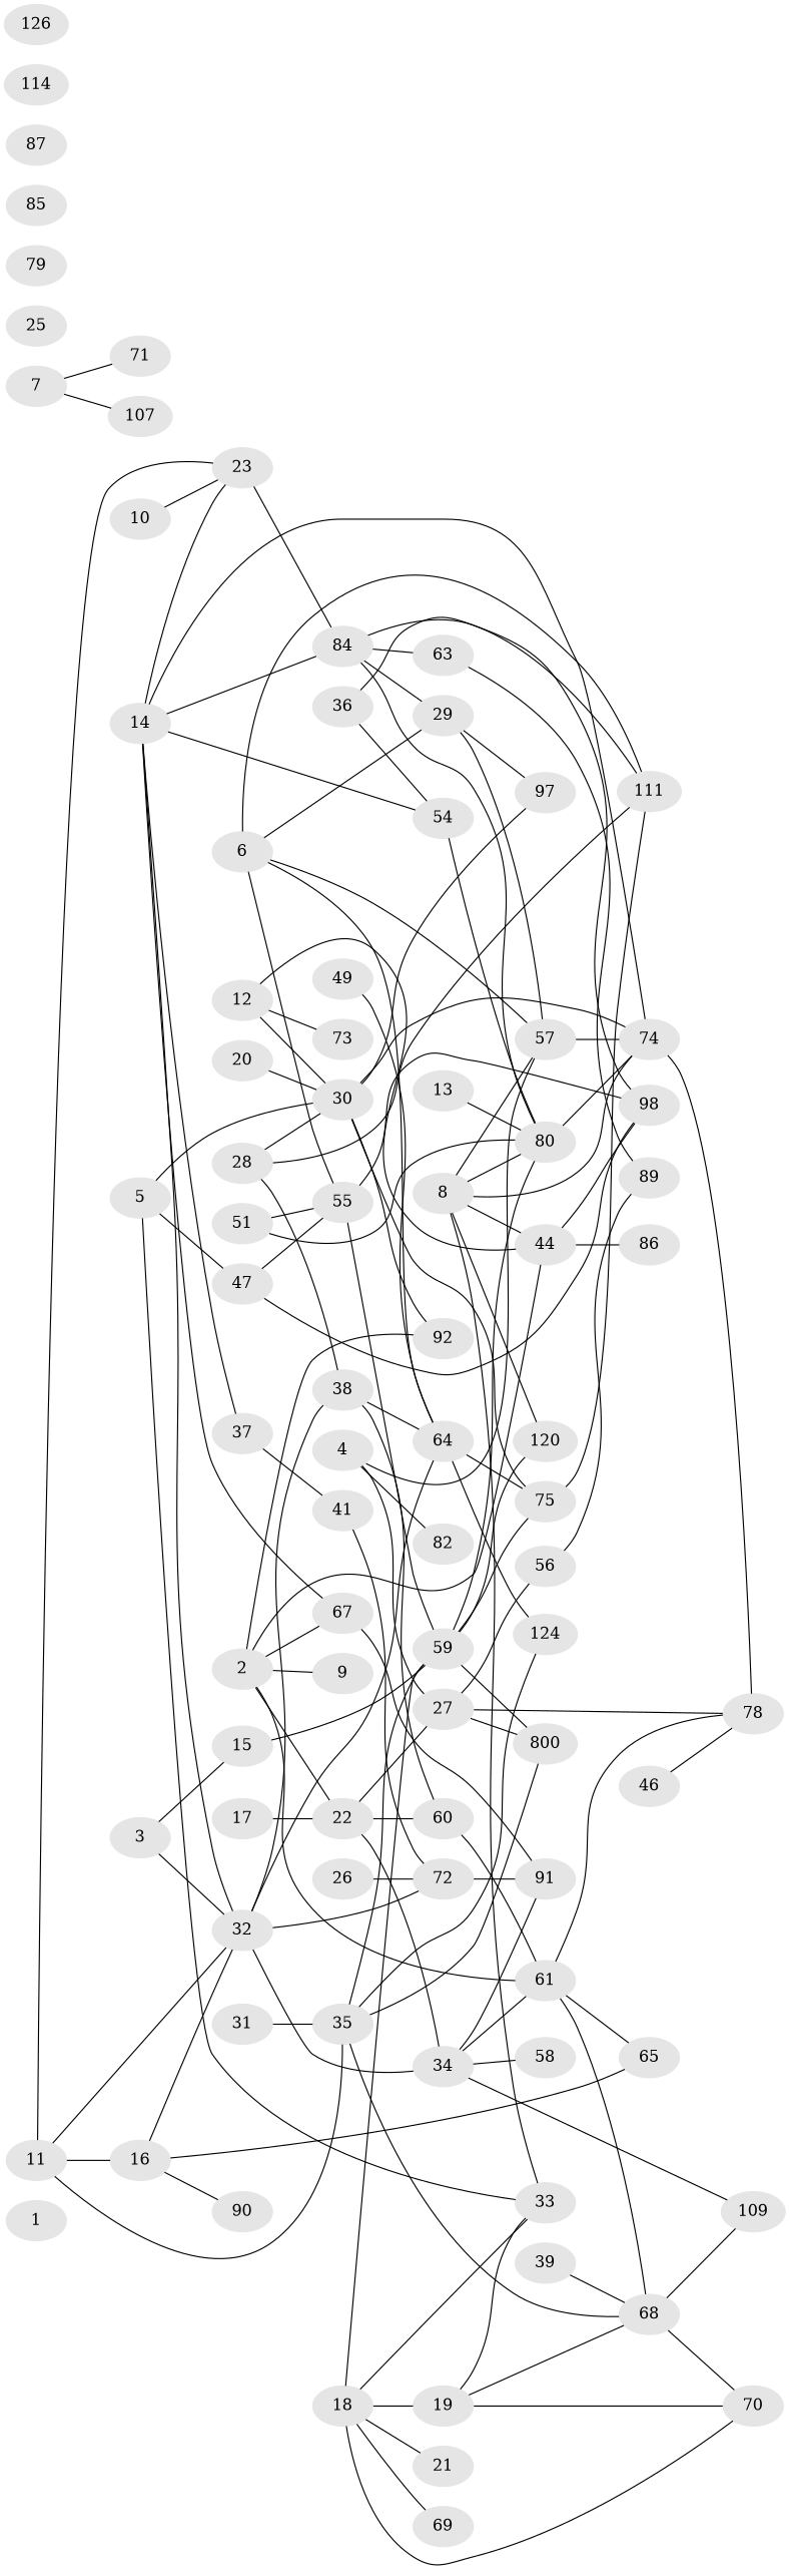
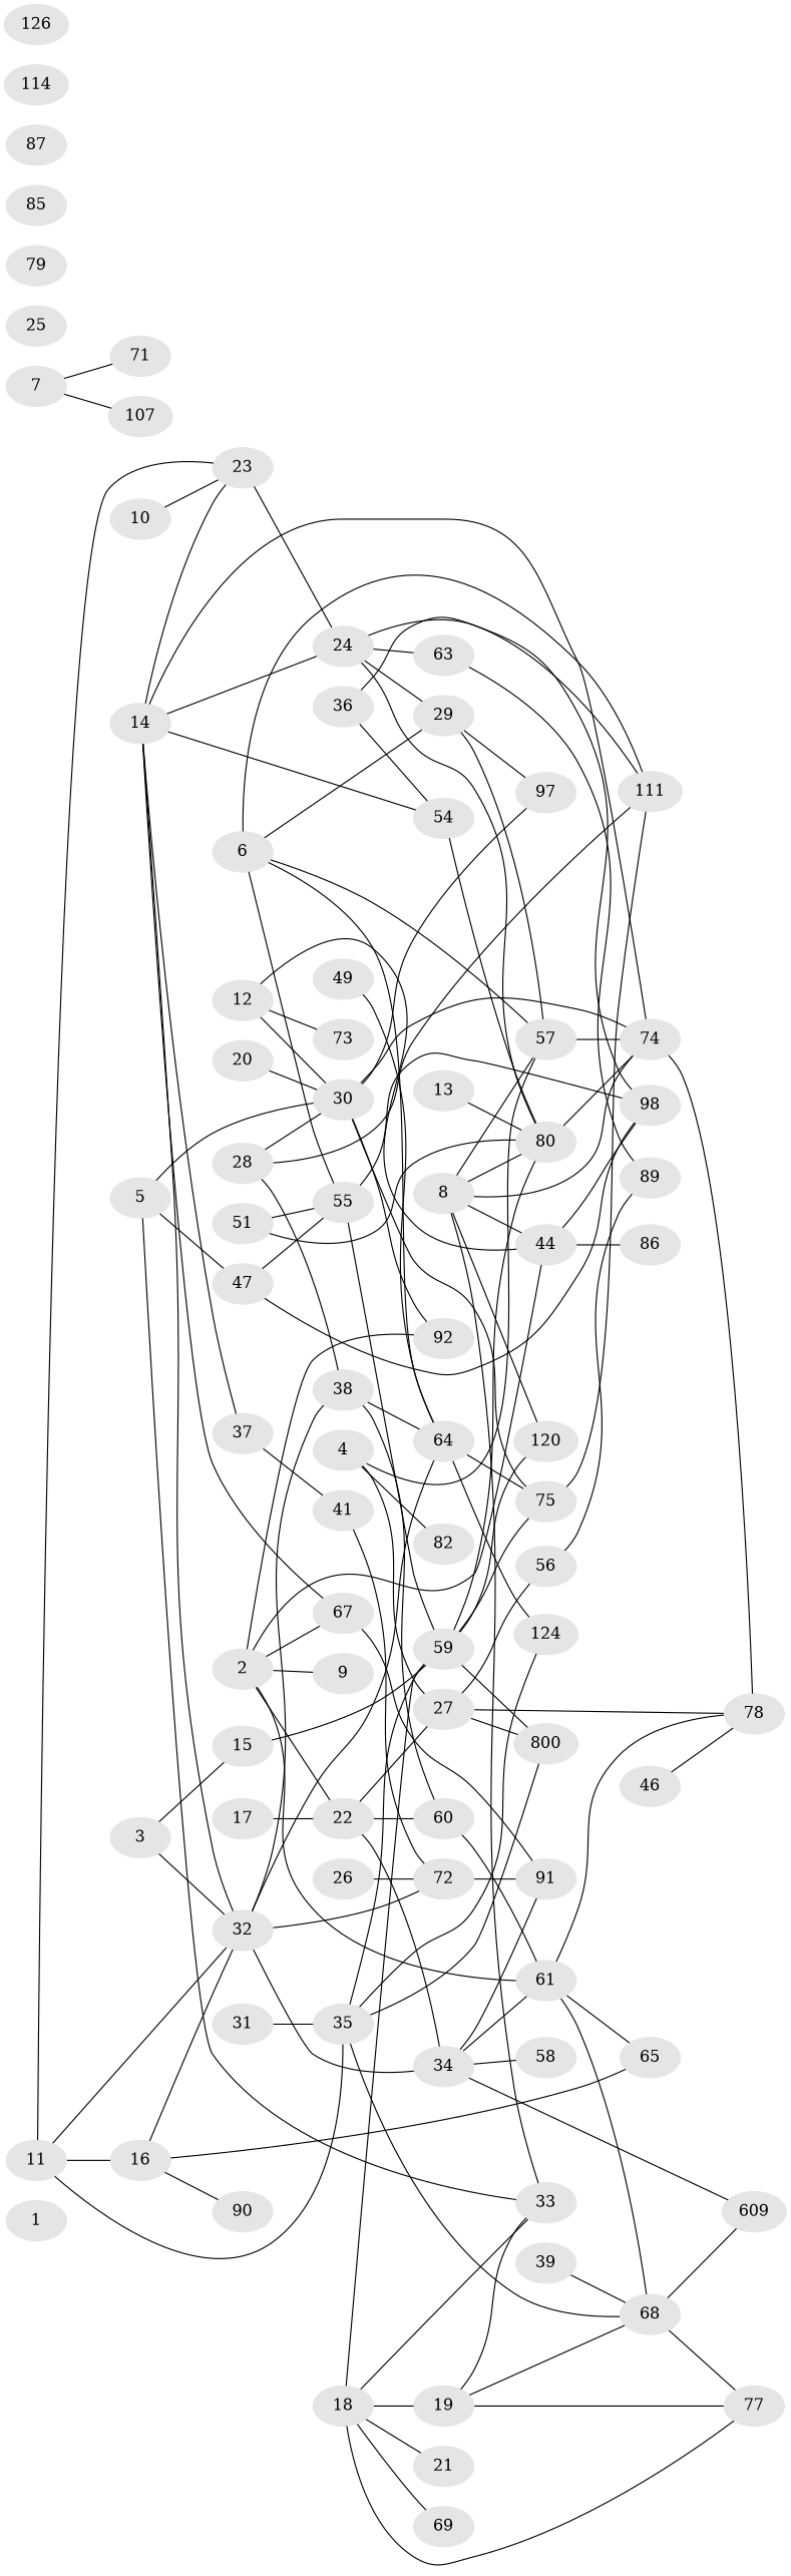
  graph {
    rankdir=LR
    node [color=gray90 style=filled]
    1 [super="+102"]
    2 [super="+83"]
    9
    44 [super="+110"]
    61 [super="+106"]
    67
    92 [super="+93"]
    22 [super="+77"]
    98 [super="+125"]
    86
    65 [super="+99"]
    68 [super="+104"]
    78 [super="+122"]
    91
    3 [super="+113"]
    15
    32 [super="+108"]
    8 [super="+112"]
    57 [super="+119"]
    33 [super="+84"]
    74 [super="+88"]
    80 [super="+118"]
    120
    59 [super="+81"]
    64 [super="+66"]
    34 [super="+76"]
    72
    38 [super="+53"]
    27 [super="+40"]
    56
    n31 [label=800 super="+115"]
    4
    82
    5 [super="+101"]
    30 [super="+48"]
    47
    97
    75 [super="+94"]
    55 [super="+96"]
    6 [super="+42"]
    29 [super="+50"]
    111 [super="+116"]
    60
    124
    7
    71
    107
    10 [super="+95"]
    23 [super="+117"]
-   24 [super="+62" label=84]
+   24 [super="+62"]
    11 [super="+43"]
    16 [super="+123"]
    35 [super="+121"]
    90
    12
    73
    13
    14 [super="+45"]
    37
    54
    63
    41
    17 [super="+105"]
    18 [super="+52"]
    19
    21
    69
-   70
-   109
+   70 [label=77]
+   109 [label=609]
    20
    58
    89
    25
    26
    28
    31
    36
    39
    46
    49
    51
    79
    85 [super="+103"]
    87
    114
    126
    2 -- 9
    2 -- 44
    2 -- 61
    2 -- 67
    2 -- 92
    2 -- 22
    44 -- 98
    44 -- 86
    61 -- 65
    61 -- 68
    61 -- 78
    67 -- 91
    22 -- 34
    22 -- 27
    22 -- 60
    68 -- 70
    68 -- 109
    3 -- 15
    3 -- 32
    15 -- 59
    32 -- 64
    32 -- 34 [weight=2]
    32 -- 72
    32 -- 38
    8 -- 44
    8 -- 57
    8 -- 33
    8 -- 74
    8 -- 80
    8 -- 120
    57 -- 74
    74 -- 78
    80 -- 74
    59 -- 80
    59 -- 120
    59 -- n31
    59 -- 75
    64 -- 75
    64 -- 124
    34 -- 61
    34 -- 91
    34 -- 109
    34 -- 58
    72 -- 91
    38 -- 64
    38 -- 60
    27 -- 78
    27 -- 56
    27 -- n31
    56 -- 89
    4 -- 57
    4 -- 27
    4 -- 82
    5 -- 33
    5 -- 30 [weight=2]
    5 -- 47
    30 -- 92
    30 -- 74
    30 -- 97
    30 -- 75
    47 -- 98
    47 -- 55
    75 -- 111
    55 -- 98
    55 -- 59
    6 -- 57
    6 -- 64
    6 -- 55
    6 -- 29
    6 -- 111
    29 -- 57
    29 -- 97
    60 -- 61
    7 -- 71
    7 -- 107
    10 -- 23
    23 -- 24
    24 -- 98
    24 -- 80
    24 -- 29
    24 -- 63
    11 -- 32
    11 -- 23
    11 -- 16 [weight=2]
    11 -- 35
    16 -- 65 [weight=2]
    16 -- 32
    16 -- 90
    35 -- 68 [weight=2]
    35 -- 59
    35 -- n31
    35 -- 124
    12 -- 44
    12 -- 30
    12 -- 73
    13 -- 80
    14 -- 67
    14 -- 32
    14 -- 74 [weight=2]
    14 -- 23
    14 -- 24
    14 -- 37
    14 -- 54
    37 -- 41
    54 -- 80
    63 -- 89
    41 -- 72
    17 -- 22
    18 -- 33
    18 -- 59 [weight=2]
    18 -- 19
    18 -- 21
    18 -- 69
    18 -- 70
    19 -- 68
    19 -- 33
    19 -- 70
    20 -- 30
    26 -- 72
    28 -- 38
    28 -- 30
    28 -- 111
    31 -- 35
    36 -- 111
    36 -- 54
    39 -- 68
    46 -- 78
    49 -- 64
    51 -- 80
    51 -- 55
  }
